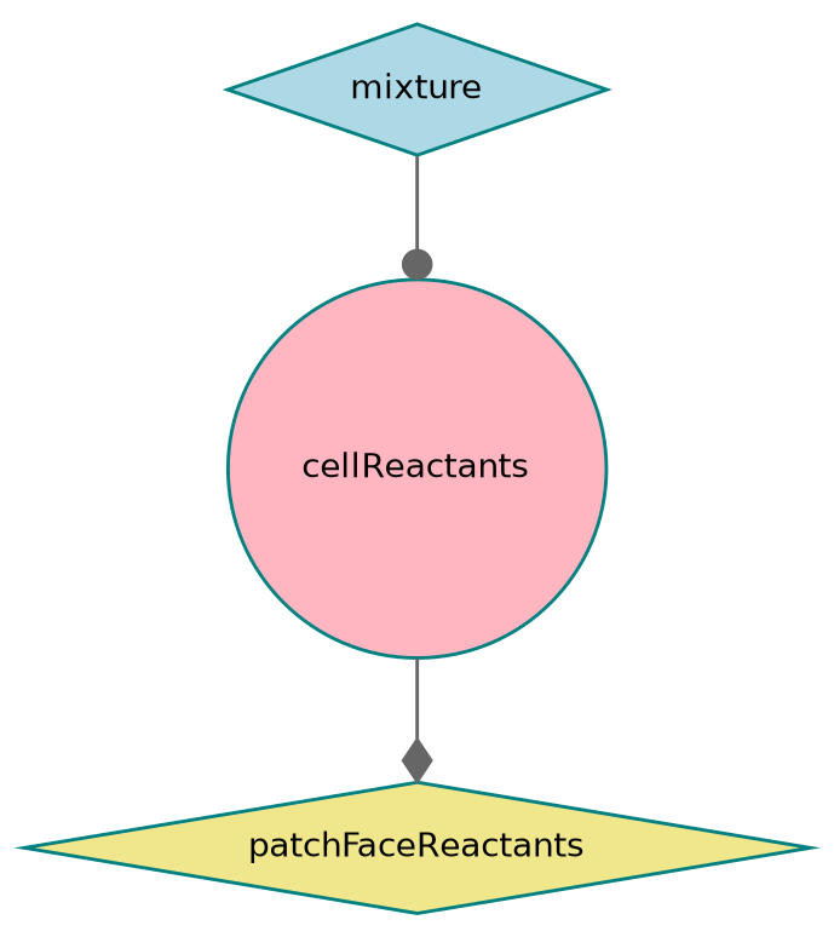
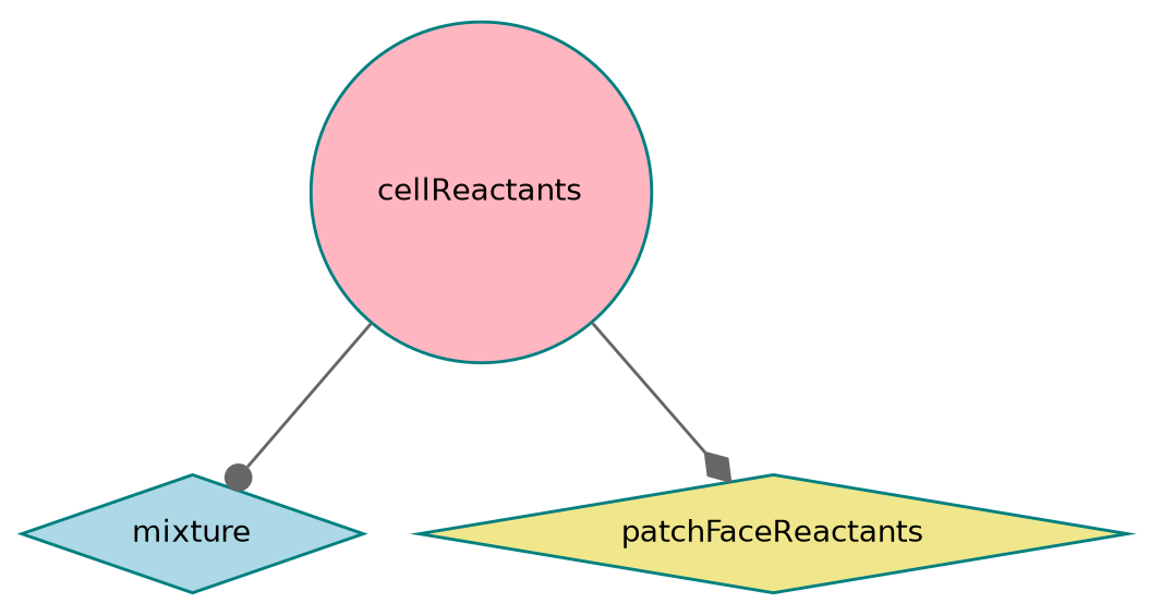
  digraph {
    rankdir=TB
    node [color=teal fontname=Helvetica fontsize=10 shape=diamond style=filled]
    edge [color=gray40 fontname=Helvetica fontsize=10 labelfontname=Helvetica labelfontsize=10 style=solid]
    n1 [fillcolor=lightpink fontcolor=black height=0.2 label=cellReactants shape=circle width=0.4]
    n2 [fillcolor=lightblue height=0.2 label=mixture width=0.4]
    n3 [fillcolor=khaki height=0.2 label=patchFaceReactants width=0.4]
-   n2 -> n1 [arrowhead=dot]
+   n1 -> n2 [arrowhead=dot]
    n1 -> n3 [arrowhead=diamond]
  }
